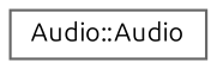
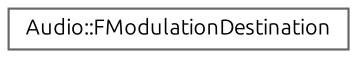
  digraph {
    rankdir=TB
    fontname=Ubuntu
-   n1 [color=grey40 fillcolor=white fontname=Ubuntu fontsize=10 height=0.2 label="Audio::Audio" shape=box style=filled width=0.4]
+   n1 [color=grey40 fillcolor=white fontname=Ubuntu fontsize=10 height=0.2 label="Audio::FModulationDestination" shape=box style=filled width=0.4]
  }
